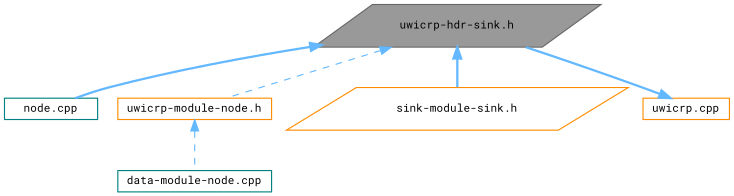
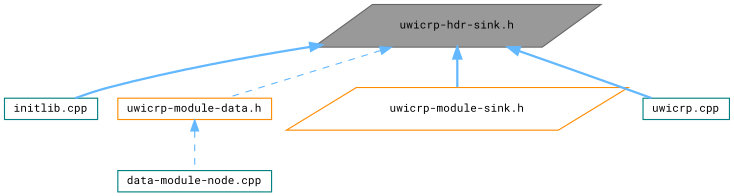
  digraph {
    fontname="Roboto Mono"
    node [color=teal fillcolor=white fontname="Roboto Mono" fontsize=10 shape=box style=filled]
    edge [color=steelblue1 dir=back fontname="Roboto Mono" fontsize=10 labelfontname=Helvetica labelfontsize=10 style=bold]
    n1 [color=gray40 fillcolor=grey60 fontcolor=black height=0.2 label="uwicrp-hdr-sink.h" shape=parallelogram width=0.4]
-   n2 [height=0.2 label="node.cpp" width=0.4]
-   n3 [color=darkorange height=0.2 label="uwicrp-module-node.h" width=0.4]
-   n4 [color=darkorange height=0.2 label="sink-module-sink.h" shape=parallelogram width=0.4]
-   n5 [color=darkorange height=0.2 label="uwicrp.cpp" width=0.4]
+   n2 [height=0.2 label="initlib.cpp" width=0.4]
+   n3 [color=darkorange height=0.2 label="uwicrp-module-data.h" width=0.4]
+   n4 [color=darkorange height=0.2 label="uwicrp-module-sink.h" shape=parallelogram width=0.4]
+   n5 [height=0.2 label="uwicrp.cpp" width=0.4]
    n6 [height=0.2 label="data-module-node.cpp" width=0.4]
    n1 -> n2
    n1 -> n3 [style=dashed]
    n1 -> n4
-   n5 -> n1
+   n1 -> n5
    n3 -> n6 [style=dashed]
  }
